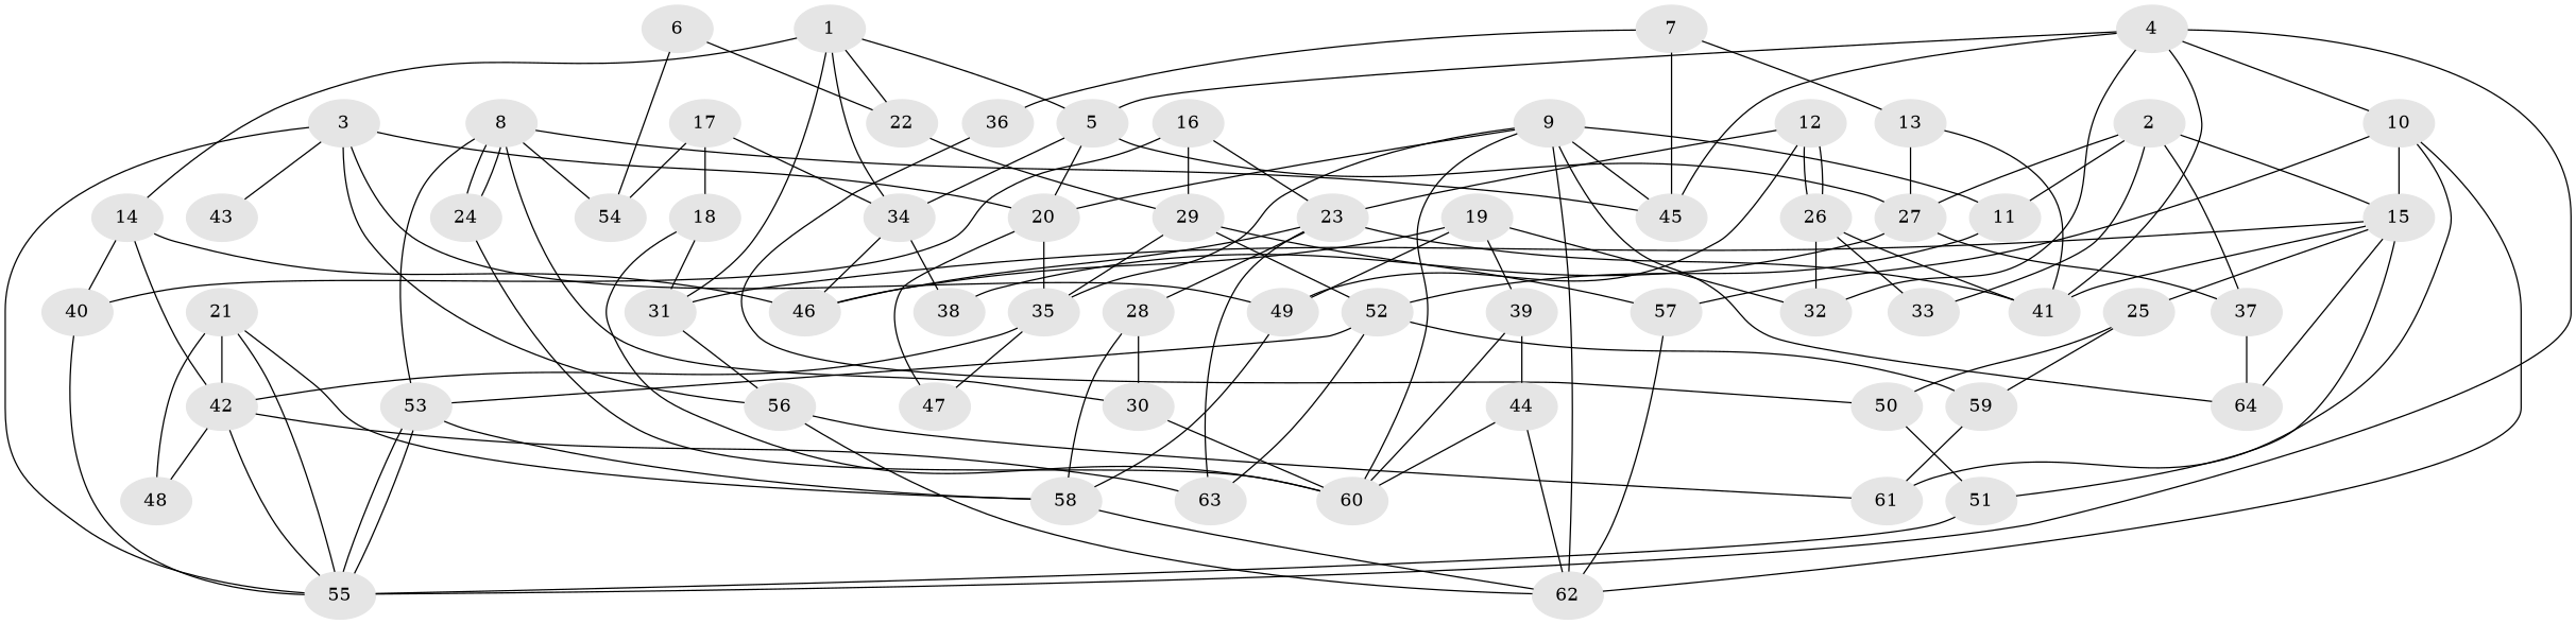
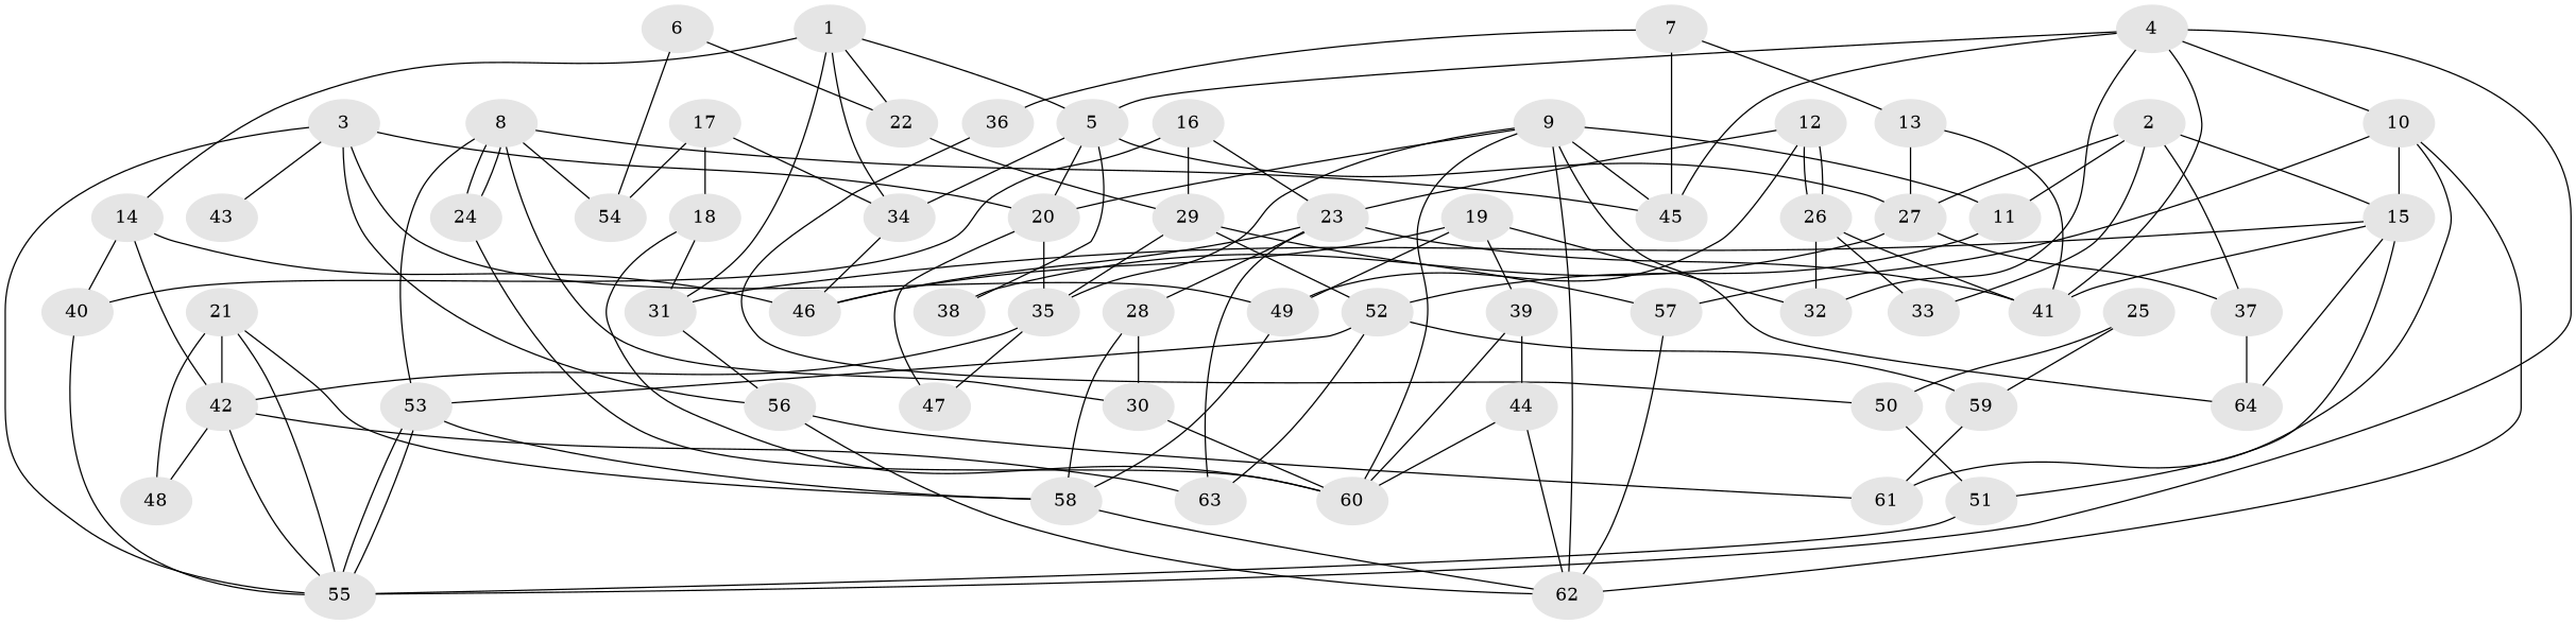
  graph {
    node [color=gray90 style=filled]
    1
    5
    14
    22
    31
    34
    27
    20
    40
    42
    46
    29
    56
    38
    2
    11
    15
    33
    37
    52
    41
    64
    25
    51
    3
    43
    49
    55
    35
    47
    58
    62
    61
    4
    10
    32
    45
    57
    6
    54
    7
    13
    36
    50
    8
    24
    30
    53
    60
    9
    63
    59
    12
    23
    26
    28
    48
    16
    17
    18
    19
    39
    44
    21
    1 -- 5
    1 -- 14
    1 -- 22
    1 -- 31
    1 -- 34
    5 -- 34
    5 -- 27
    5 -- 20
    14 -- 40
    14 -- 42
    14 -- 46
    22 -- 29
    31 -- 56
    34 -- 46
-   34 -- 38
+   5 -- 38
    27 -- 38
    27 -- 37
    20 -- 35
    20 -- 47
    40 -- 55
    42 -- 55
    42 -- 63
    42 -- 48
    29 -- 52
    29 -- 35
    29 -- 57
    56 -- 62
    56 -- 61
    2 -- 27
    2 -- 11
    2 -- 15
    2 -- 33
    2 -- 37
    11 -- 52
    15 -- 31
    15 -- 41
    15 -- 64
-   15 -- 25
    15 -- 51
    37 -- 64
    52 -- 53
    52 -- 63
    52 -- 59
    25 -- 50
    25 -- 59
    51 -- 55
    3 -- 20
    3 -- 56
    3 -- 43
    3 -- 49
    3 -- 55
    49 -- 58
    35 -- 42
    35 -- 47
    58 -- 62
    4 -- 5
    4 -- 41
    4 -- 55
    4 -- 10
    4 -- 32
    4 -- 45
    10 -- 15
    10 -- 62
    10 -- 61
    10 -- 57
    57 -- 62
    6 -- 22
    6 -- 54
    7 -- 45
    7 -- 13
    7 -- 36
    13 -- 27
    13 -- 41
    36 -- 50
    50 -- 51
    8 -- 45
    8 -- 54
    8 -- 24
    8 -- 24
    8 -- 30
    8 -- 53
    24 -- 60
    30 -- 60
    53 -- 55
    53 -- 55
    53 -- 58
    9 -- 20
    9 -- 11
    9 -- 64
    9 -- 35
    9 -- 62
    9 -- 45
    9 -- 60
    59 -- 61
    12 -- 49
    12 -- 23
    12 -- 26
    12 -- 26
    23 -- 46
    23 -- 41
    23 -- 63
    23 -- 28
    26 -- 33
    26 -- 41
    26 -- 32
    28 -- 58
    28 -- 30
    16 -- 40
    16 -- 29
    16 -- 23
    17 -- 34
    17 -- 54
    17 -- 18
    18 -- 31
    18 -- 60
    19 -- 46
    19 -- 49
    19 -- 32
    19 -- 39
    39 -- 60
    39 -- 44
    44 -- 62
    44 -- 60
    21 -- 42
    21 -- 55
    21 -- 58
    21 -- 48
  }
